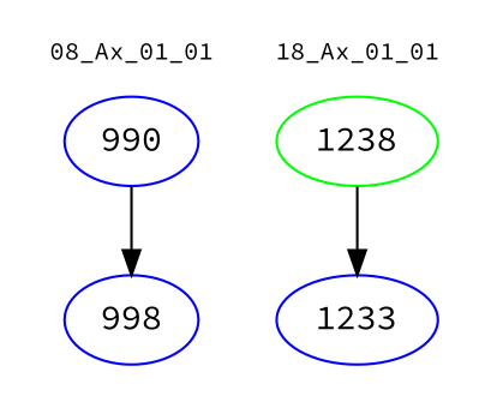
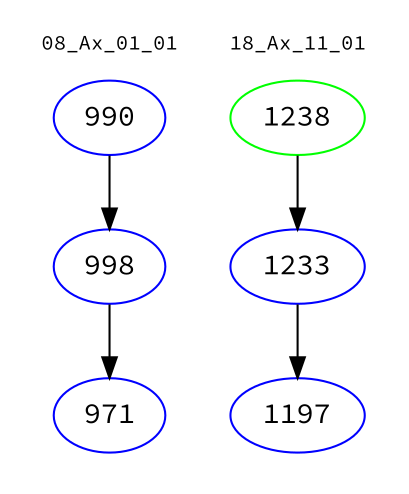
  digraph {
    fontname="Source Code Pro"
    node [color=blue fontname="Source Code Pro"]
    edge [color=black fontname="Source Code Pro"]
    n1 [label=990]
    n2 [label=998]
+   n3 [label=971]
    n4 [color=green label=1238]
    n5 [label=1233]
+   n6 [label=1197]
    subgraph cluster_1 {
      color=white
      fontsize=10
      label="08_Ax_01_01"
      n1
      n2
+     n3
    }
    subgraph cluster_2 {
      color=white
      fontsize=10
-     label="18_Ax_01_01"
+     label="18_Ax_11_01"
      n4
      n5
+     n6
    }
    n1 -> n2
+   n2 -> n3
    n4 -> n5
+   n5 -> n6
  }
